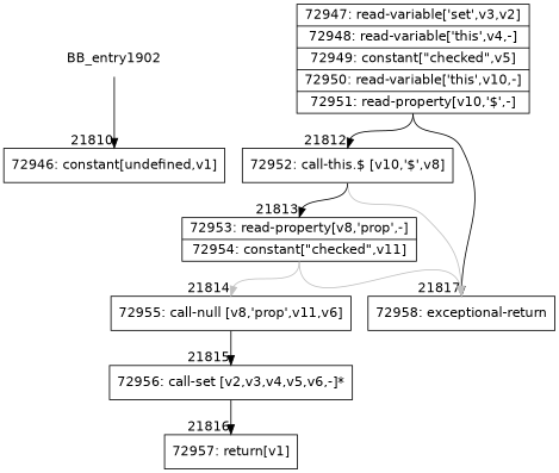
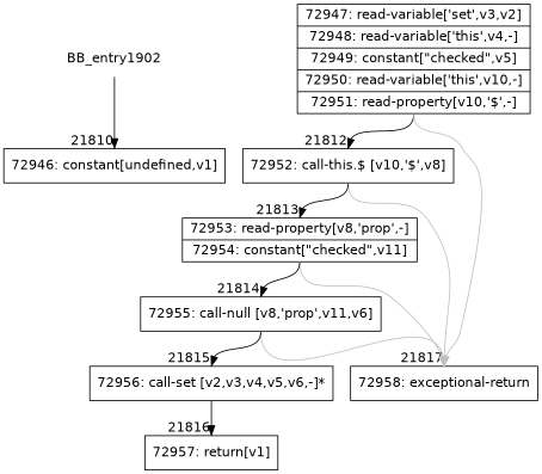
  digraph {
    fontname="DejaVu Sans"
    rankdir=TD
    node [fontname="DejaVu Sans" shape=record]
    edge [fontname="DejaVu Sans" headport=n tailport=s]
    n1 [label=BB_entry1902 shape=none]
    n2 [label="{72946: constant[undefined,v1]}"]
    n3 [label="{72947: read-variable['set',v3,v2]|72948: read-variable['this',v4,-]|72949: constant[\"checked\",v5]|72950: read-variable['this',v10,-]|72951: read-property[v10,'$',-]}"]
    n4 [label="{72952: call-this.$ [v10,'$',v8]}"]
    n5 [label="{72958: exceptional-return}"]
    n6 [label="{72953: read-property[v8,'prop',-]|72954: constant[\"checked\",v11]}"]
    n7 [label="{72955: call-null [v8,'prop',v11,v6]}"]
    n8 [label="{72956: call-set [v2,v3,v4,v5,v6,-]*}"]
    n9 [label="{72957: return[v1]}"]
    n1 -> n2 [headlabel="    21810"]
    n3 -> n4 [headlabel="      21812"]
-   n3 -> n5 [color=black headlabel="      21817"]
+   n3 -> n5 [color=gray headlabel="      21817"]
    n4 -> n5 [color=gray]
    n4 -> n6 [headlabel="      21813"]
    n6 -> n5 [color=gray]
-   n6 -> n7 [headlabel="      21814" color=gray]
+   n6 -> n7 [headlabel="      21814"]
+   n7 -> n5 [color=gray]
    n7 -> n8 [headlabel="      21815"]
    n8 -> n9 [headlabel="      21816"]
  }
